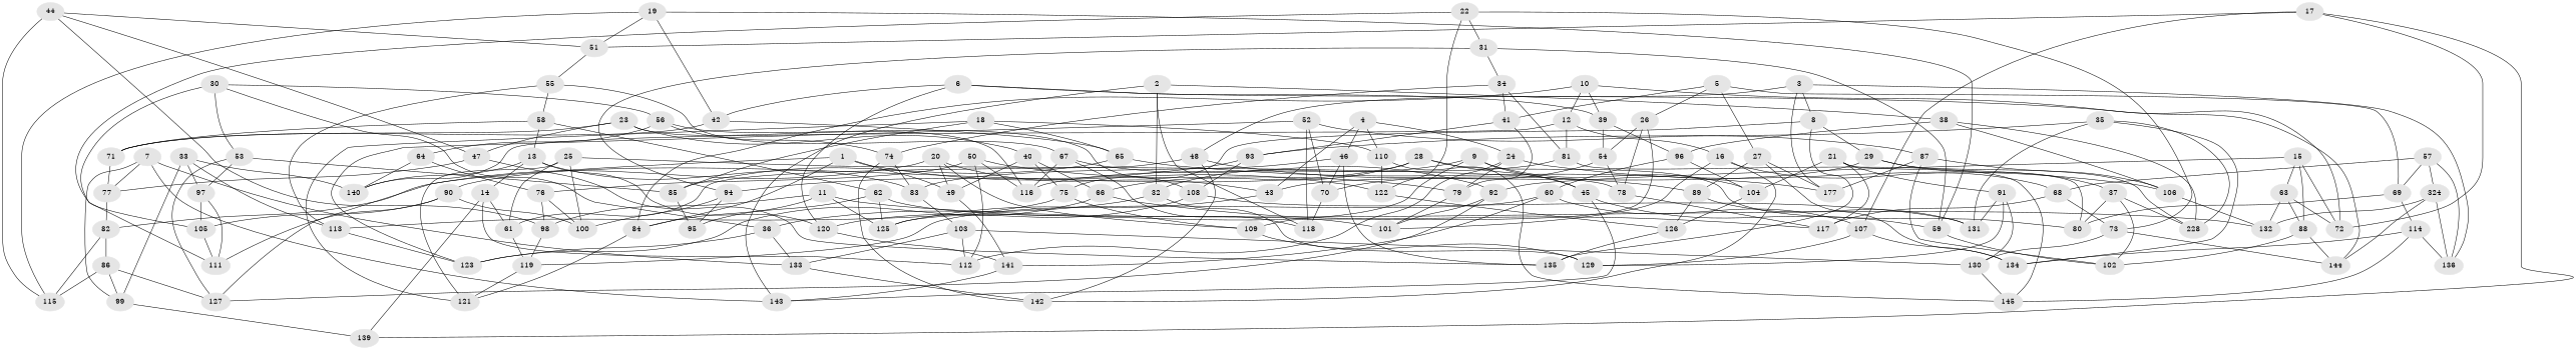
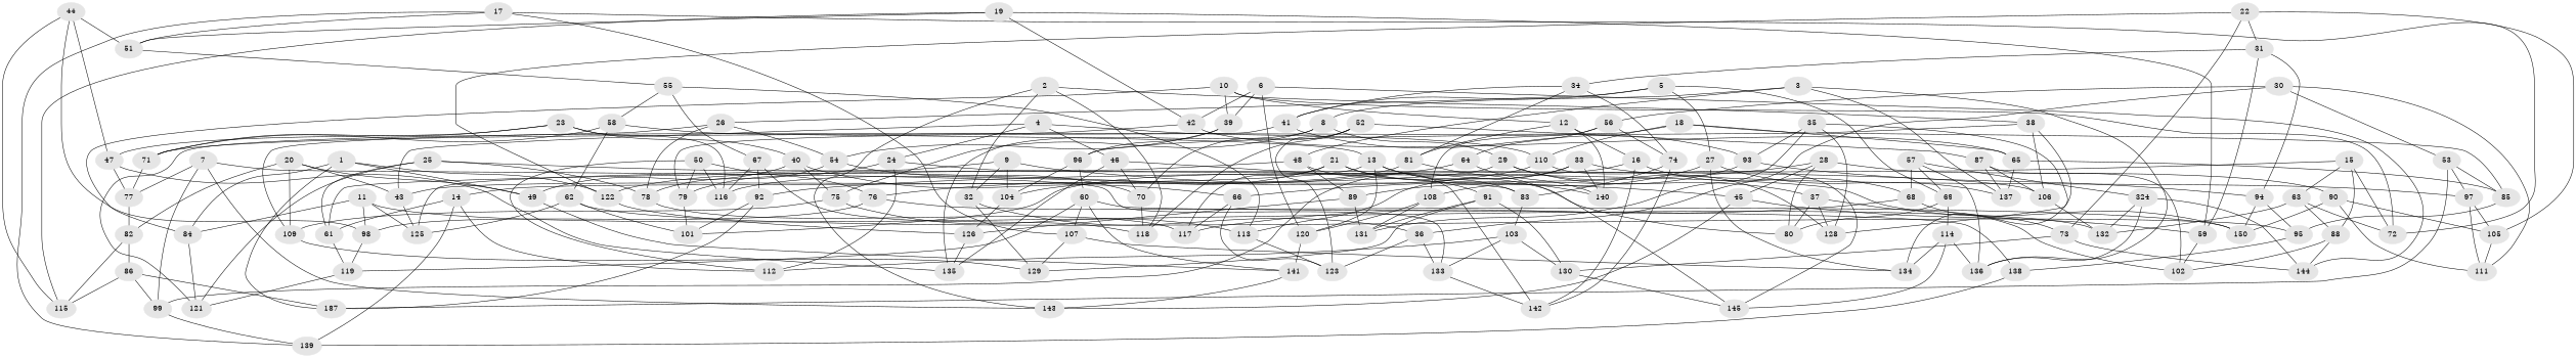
  graph {
    node [color=gray90 style=filled]
    1
    49
    84
    122
-   127
+   127 [label=187]
    141
    121
    126
    2
    32
    38
    118
    143
    36
    129
    106
-   128 [label=228]
+   128
    96
    3
    8
    48
    136
-   137 [label=177]
+   137
    29
    75
    135
    61
    142
    89
    4
    24
    43
    46
    110
    112
    79
    125
    83
    70
    145
    5
    26
    27
    41
    69
    109
    78
    54
    134
    93
    80
    114
    6
    39
    42
    120
    144
    65
    71
    7
    77
    99
    133
    82
    139
    37
    113
    9
    45
    104
    59
    10
    12
    72
    16
    81
    140
    11
    98
    132
    119
    68
    101
    116
    13
    14
    103
    15
    63
    88
    92
    102
    117
    73
    17
    51
    107
    55
    18
    85
    95
    19
    115
    20
    86
    21
    91
    131
    130
    22
    31
    105
    34
    94
    111
    23
    40
    47
    66
    25
-   100
+   100 [label=150]
    28
    90
    123
    30
    53
    56
    97
    74
    64
    108
    33
    35
    60
    44
    50
    76
    58
    67
    52
    87
    62
    57
    n144 [label=324]
+   138
    1 -- 49
    1 -- 84
    1 -- 122
    1 -- 127
    49 -- 141
    84 -- 121
    122 -- 126
    141 -- 143
    126 -- 135
    2 -- 32
    2 -- 38
    2 -- 118
    2 -- 143
    32 -- 36
    32 -- 129
    38 -- 106
    38 -- 128
    38 -- 96
    36 -- 133
    36 -- 123
    106 -- 132
    96 -- 104
    96 -- 60
    3 -- 8
    3 -- 48
    3 -- 136
    3 -- 137
    8 -- 29
    8 -- 75
    8 -- 135
    48 -- 61
    48 -- 142
    48 -- 89
    29 -- 128
    29 -- 43
    29 -- 37
    75 -- 109
    75 -- 113
    61 -- 119
    89 -- 126
    89 -- 131
    4 -- 24
    4 -- 43
    4 -- 46
    4 -- 110
    24 -- 106
    24 -- 112
    24 -- 79
    43 -- 125
    46 -- 135
    46 -- 83
    46 -- 70
    110 -- 122
    110 -- 145
    79 -- 101
    83 -- 103
    70 -- 118
    5 -- 26
    5 -- 27
    5 -- 41
    5 -- 69
    26 -- 109
    26 -- 78
    26 -- 54
    27 -- 137
    27 -- 89
    27 -- 134
    41 -- 79
    41 -- 93
    69 -- 80
    69 -- 114
    109 -- 129
    78 -- 117
    54 -- 70
    54 -- 78
    93 -- 94
    93 -- 108
    114 -- 136
    114 -- 145
    114 -- 134
    6 -- 39
    6 -- 42
    6 -- 120
    6 -- 144
    39 -- 96
    39 -- 54
    42 -- 65
    42 -- 71
    120 -- 141
    65 -- 137
    65 -- 85
    71 -- 77
    7 -- 143
    7 -- 77
    7 -- 99
    7 -- 133
    77 -- 82
    99 -- 139
    133 -- 142
    82 -- 115
    82 -- 86
    37 -- 128
    37 -- 80
    37 -- 102
    113 -- 123
    9 -- 32
    9 -- 125
    9 -- 45
    9 -- 104
    45 -- 143
    45 -- 59
    104 -- 126
    59 -- 102
    10 -- 84
    10 -- 39
    10 -- 12
    10 -- 72
    12 -- 16
    12 -- 81
    12 -- 140
    16 -- 142
    16 -- 68
    16 -- 101
    81 -- 145
    81 -- 116
    11 -- 84
    11 -- 125
    11 -- 98
    11 -- 132
    98 -- 119
    119 -- 121
    68 -- 117
    68 -- 73
    13 -- 83
    13 -- 120
    13 -- 140
    13 -- 14
    14 -- 61
    14 -- 112
    14 -- 139
    103 -- 112
    103 -- 133
    103 -- 130
    15 -- 72
    15 -- 63
    15 -- 88
    15 -- 92
    63 -- 72
    63 -- 132
    63 -- 88
    88 -- 144
    88 -- 102
    92 -- 127
    92 -- 101
    73 -- 144
    73 -- 130
    17 -- 139
    17 -- 72
    17 -- 51
    17 -- 107
    51 -- 55
    107 -- 129
    107 -- 134
    55 -- 113
    55 -- 58
    55 -- 67
    18 -- 121
    18 -- 110
    18 -- 65
    18 -- 85
    85 -- 95
+   95 -- 138
    19 -- 42
    19 -- 59
    19 -- 51
    19 -- 115
    20 -- 49
    20 -- 43
    20 -- 109
    20 -- 82
    86 -- 127
    86 -- 99
    86 -- 115
    21 -- 80
    21 -- 104
    21 -- 117
    21 -- 91
    91 -- 129
    91 -- 131
    91 -- 130
    130 -- 145
    22 -- 122
    22 -- 73
    22 -- 31
    22 -- 105
    31 -- 59
    31 -- 34
    31 -- 94
    105 -- 111
    34 -- 41
    34 -- 81
    34 -- 74
    94 -- 95
    94 -- 100
    23 -- 71
    23 -- 116
    23 -- 40
    23 -- 47
    40 -- 49
    40 -- 75
    40 -- 66
    47 -- 135
    47 -- 77
    66 -- 117
    66 -- 123
    25 -- 121
    25 -- 61
    25 -- 78
    25 -- 100
    28 -- 80
    28 -- 45
    28 -- 66
    28 -- 90
    90 -- 105
    90 -- 111
    90 -- 100
    30 -- 36
    30 -- 111
    30 -- 53
    30 -- 56
    53 -- 127
    53 -- 85
    53 -- 97
    56 -- 74
    56 -- 64
    56 -- 108
    97 -- 105
    97 -- 111
    74 -- 142
    74 -- 83
    64 -- 140
    64 -- 76
    108 -- 120
    108 -- 131
    33 -- 99
    33 -- 113
    33 -- 140
    33 -- 97
    35 -- 128
    35 -- 134
    35 -- 93
    35 -- 131
    60 -- 141
    60 -- 119
    60 -- 107
+   60 -- 138
    44 -- 98
    44 -- 51
    44 -- 115
    44 -- 47
    50 -- 112
    50 -- 79
    50 -- 116
    50 -- 76
    76 -- 98
    76 -- 100
    58 -- 71
    58 -- 13
    58 -- 62
    67 -- 118
    67 -- 116
    67 -- 92
    52 -- 118
    52 -- 70
    52 -- 123
    52 -- 87
    87 -- 106
    87 -- 137
    87 -- 102
    62 -- 125
    62 -- 101
    62 -- 95
    57 -- 136
    57 -- 69
    57 -- 68
    57 -- n144
    n144 -- 136
    n144 -- 144
    n144 -- 132
+   138 -- 139
  }
